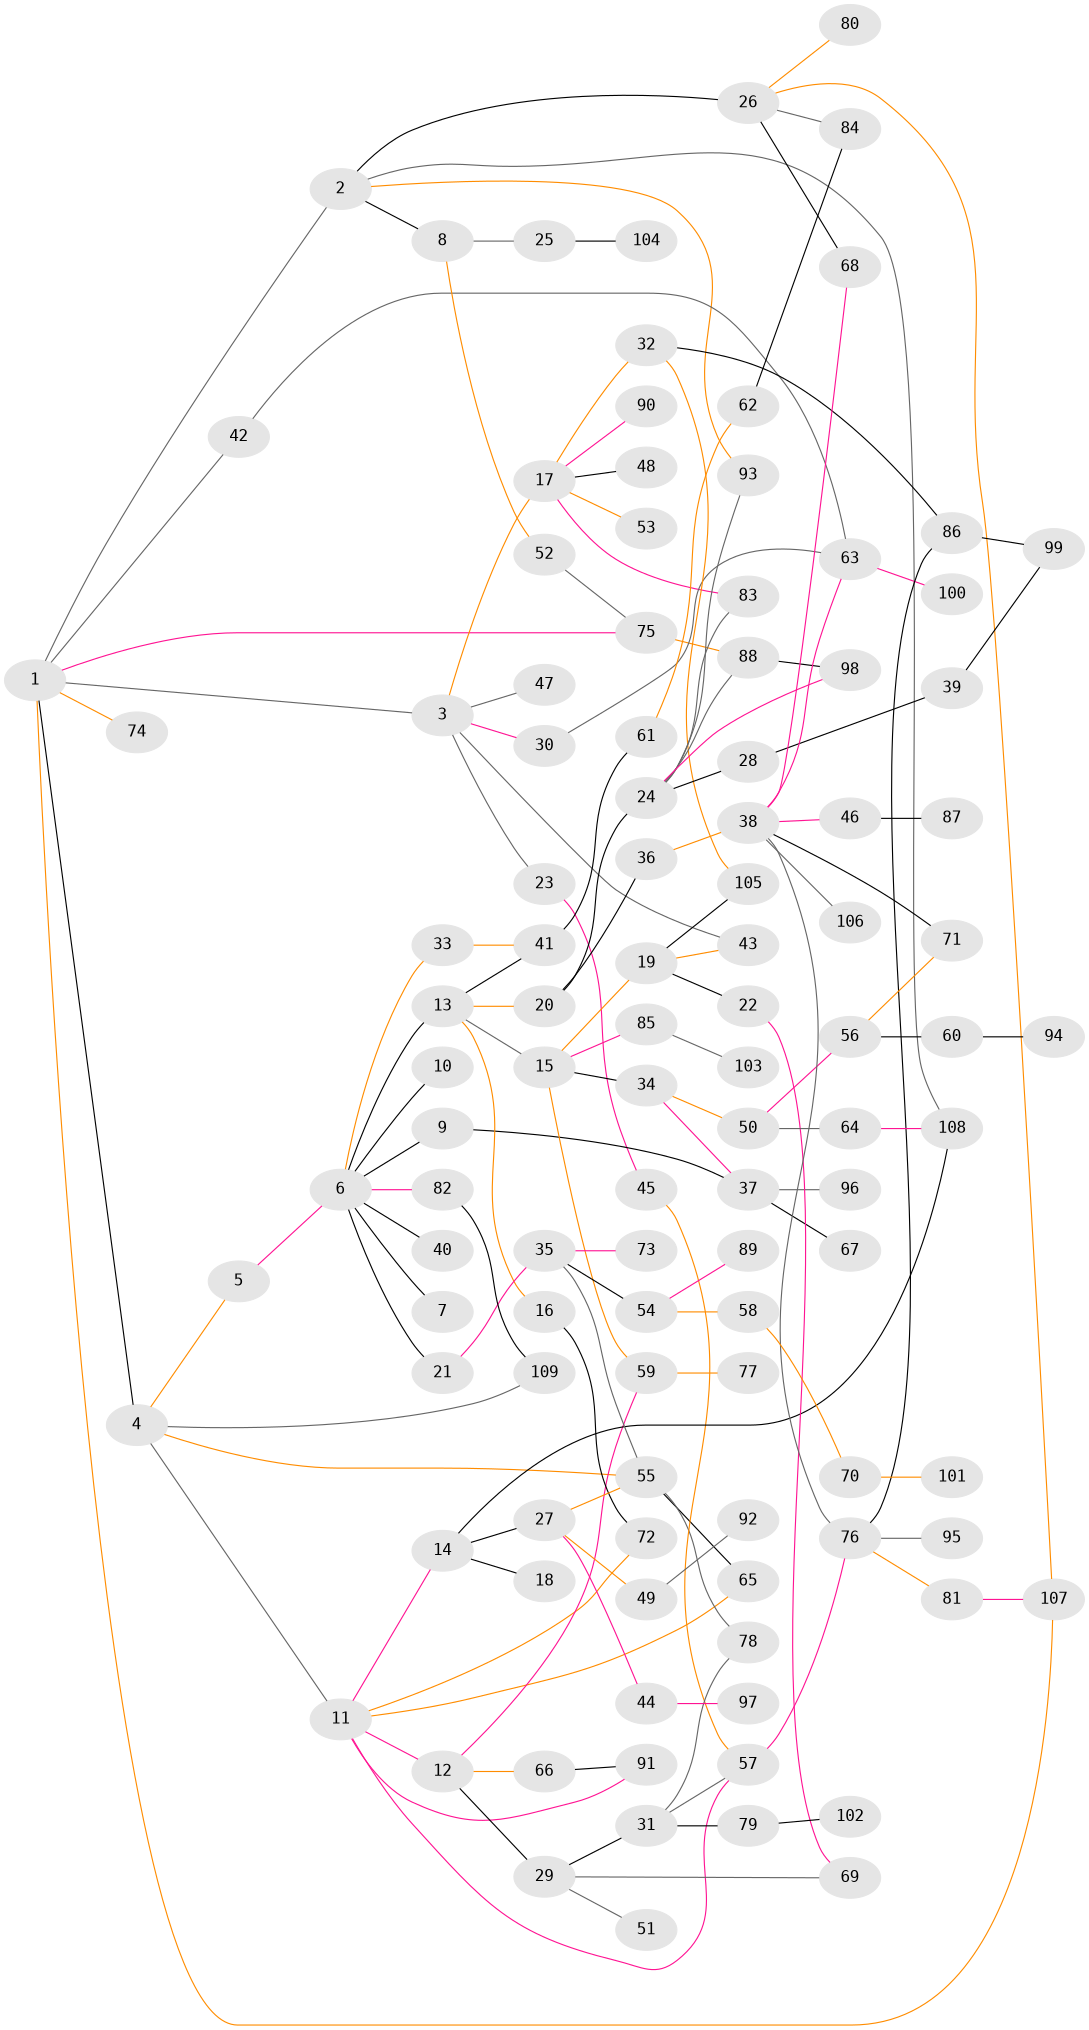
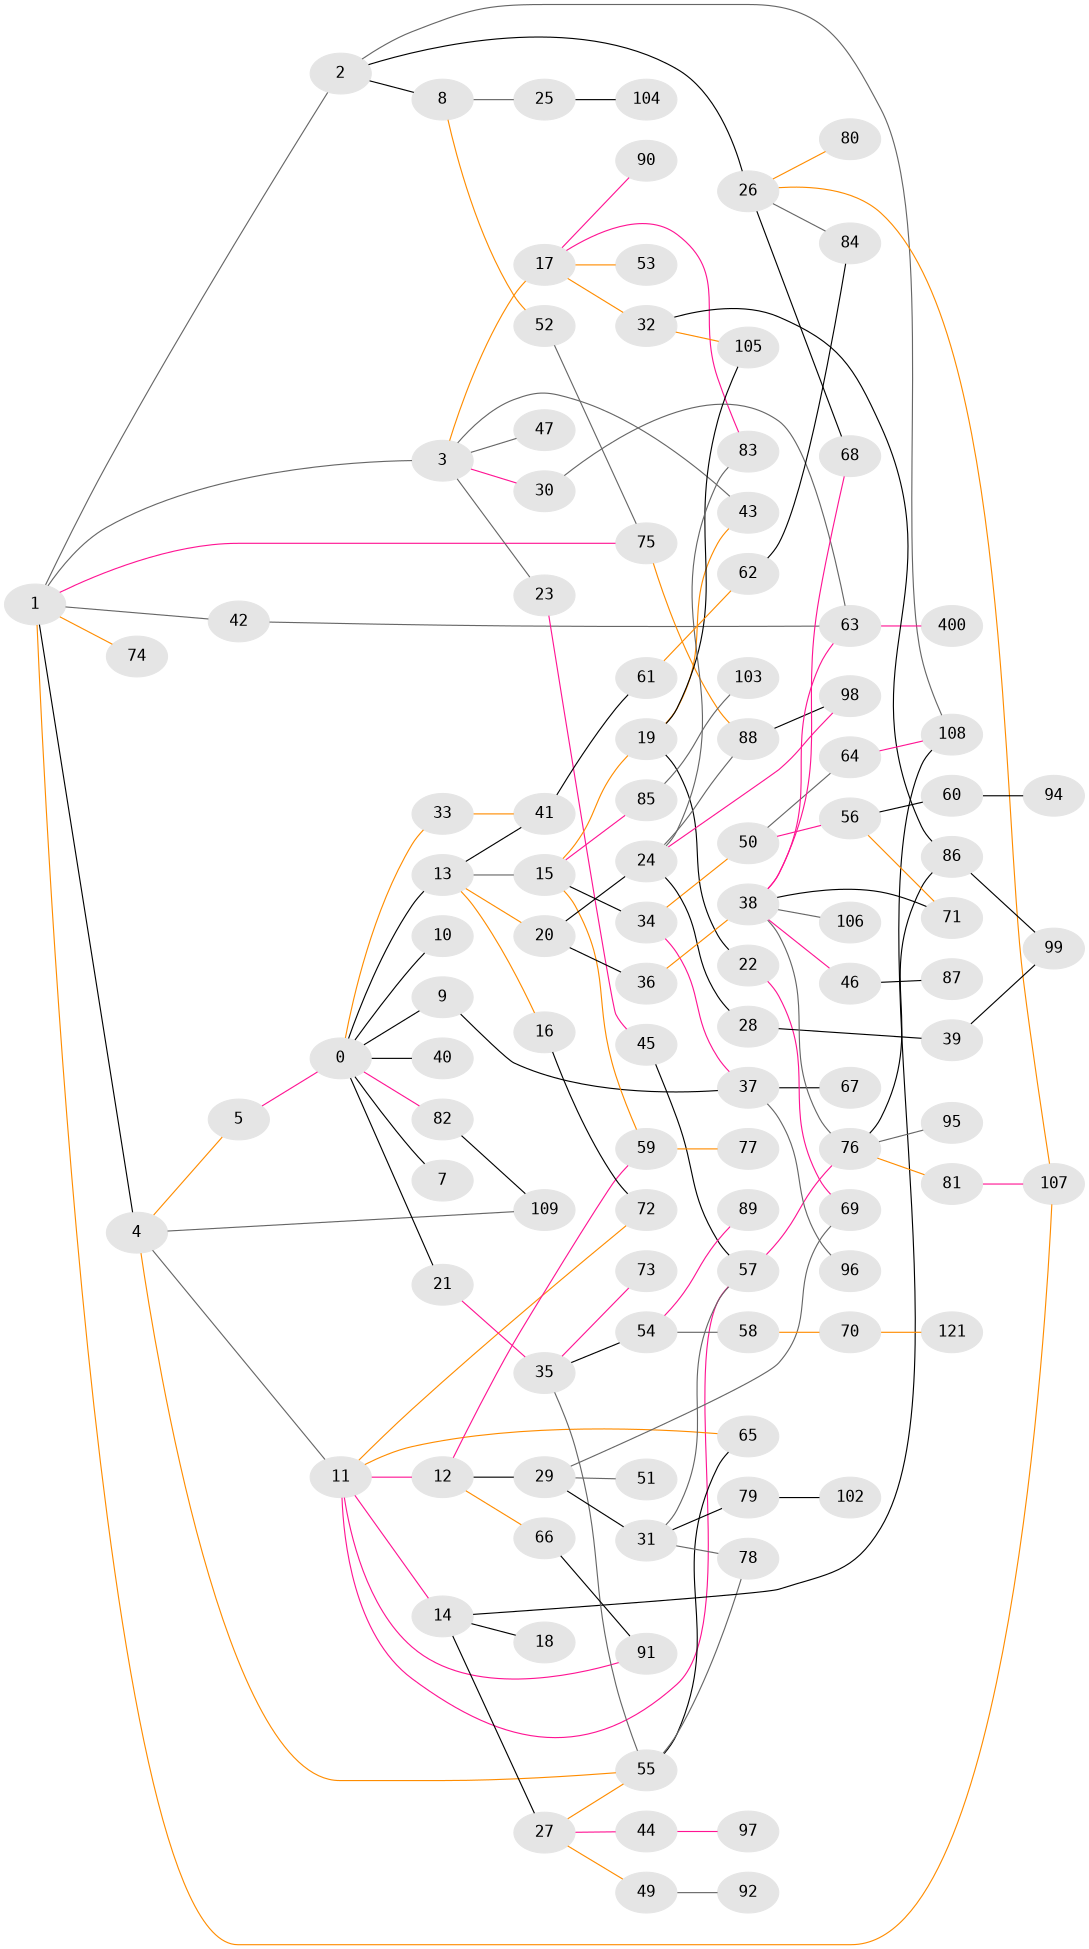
  graph {
    fontname="DejaVu Sans Mono"
    rankdir=LR
    node [color=gray90 fontname="DejaVu Sans Mono" style=filled]
    edge [color=black fontname="DejaVu Sans Mono"]
    1
    2
    3
    4
    42
    74
    75
    107
    8
    26
-   93
    108
    17
    23
    30
    43
    47
    5
    11
    55
    109
    63
    88
    25
    52
    68
    80
    84
    32
-   48
    53
    83
    90
    45
-   6
+   6 [label=0]
    12
    14
    57
    65
    72
    91
    78
    7
    9
    10
    13
    21
    33
    40
    82
    37
    15
    16
    20
    41
    35
    104
    67
    96
    29
    59
    66
    18
    27
    76
    69
    31
    51
    77
    19
    34
    85
    24
    36
    61
    44
    49
    22
    105
    50
    103
    86
    28
    98
    38
    54
    73
    39
    97
    92
    99
    79
-   100
+   100 [label=400]
    102
    56
    64
    58
    89
    46
    71
    106
    87
    81
    95
    62
    60
    70
    94
-   101
+   101 [label=121]
    1 -- 2 [color=gray40]
    1 -- 3 [color=gray40]
    1 -- 4
    1 -- 42 [color=gray40]
    1 -- 74 [color=darkorange]
    1 -- 75 [color=deeppink]
    1 -- 107 [color=darkorange]
    2 -- 8
    2 -- 26
-   2 -- 93 [color=darkorange]
    2 -- 108 [color=gray40]
    3 -- 17 [color=darkorange]
    3 -- 23 [color=gray40]
    3 -- 30 [color=deeppink]
    3 -- 43 [color=gray40]
    3 -- 47 [color=gray40]
    4 -- 5 [color=darkorange]
    4 -- 11 [color=gray40]
    4 -- 55 [color=darkorange]
    4 -- 109 [color=gray40]
    42 -- 63 [color=gray40]
    75 -- 88 [color=darkorange]
    8 -- 25 [color=gray40]
    8 -- 52 [color=darkorange]
    26 -- 107 [color=darkorange]
    26 -- 68
    26 -- 80 [color=darkorange]
    26 -- 84 [color=gray40]
    17 -- 32 [color=darkorange]
-   17 -- 48
    17 -- 53 [color=darkorange]
    17 -- 83 [color=deeppink]
    17 -- 90 [color=deeppink]
    23 -- 45 [color=deeppink]
    30 -- 63 [color=gray40]
    5 -- 6 [color=deeppink]
    11 -- 12 [color=deeppink]
    11 -- 14 [color=deeppink]
    11 -- 57 [color=deeppink]
    11 -- 65 [color=darkorange]
    11 -- 72 [color=darkorange]
    11 -- 91 [color=deeppink]
    55 -- 65
    55 -- 78 [color=gray40]
    63 -- 100 [color=deeppink]
    88 -- 98
    25 -- 104
    52 -- 75 [color=gray40]
    32 -- 105 [color=darkorange]
    32 -- 86
-   45 -- 57 [color=darkorange]
+   45 -- 57
    6 -- 7
    6 -- 9
    6 -- 10
    6 -- 13
    6 -- 21
    6 -- 33 [color=darkorange]
    6 -- 40
    6 -- 82 [color=deeppink]
    12 -- 29
    12 -- 59 [color=deeppink]
    12 -- 66 [color=darkorange]
    14 -- 108
    14 -- 18
    14 -- 27
    57 -- 76 [color=deeppink]
    9 -- 37
    13 -- 15 [color=gray40]
    13 -- 16 [color=darkorange]
    13 -- 20 [color=darkorange]
    13 -- 41
    21 -- 35 [color=deeppink]
    33 -- 41 [color=darkorange]
    82 -- 109
    37 -- 67
    37 -- 96 [color=gray40]
    15 -- 59 [color=darkorange]
    15 -- 19 [color=darkorange]
    15 -- 34
    15 -- 85 [color=deeppink]
    16 -- 72
    20 -- 24
    20 -- 36
    41 -- 61
    35 -- 55 [color=gray40]
    35 -- 54
    35 -- 73 [color=deeppink]
    29 -- 69 [color=gray40]
    29 -- 31
    29 -- 51 [color=gray40]
    59 -- 77 [color=darkorange]
    66 -- 91
    27 -- 55 [color=darkorange]
    27 -- 44 [color=deeppink]
    27 -- 49 [color=darkorange]
    76 -- 86
    76 -- 81 [color=darkorange]
    76 -- 95 [color=gray40]
    31 -- 57 [color=gray40]
    31 -- 78 [color=gray40]
    31 -- 79
    19 -- 43 [color=darkorange]
    19 -- 22
    19 -- 105
    34 -- 37 [color=deeppink]
    34 -- 50 [color=darkorange]
    85 -- 103 [color=gray40]
-   24 -- 93 [color=gray40]
    24 -- 88 [color=gray40]
    24 -- 83 [color=gray40]
    24 -- 28
    24 -- 98 [color=deeppink]
    36 -- 38 [color=darkorange]
    61 -- 62 [color=darkorange]
    44 -- 97 [color=deeppink]
    49 -- 92 [color=gray40]
    22 -- 69 [color=deeppink]
    50 -- 56 [color=deeppink]
    50 -- 64 [color=gray40]
    86 -- 99
    28 -- 39
    38 -- 63 [color=deeppink]
    38 -- 68 [color=deeppink]
    38 -- 76 [color=gray40]
    38 -- 46 [color=deeppink]
    38 -- 71
    38 -- 106 [color=gray40]
-   54 -- 58 [color=darkorange]
+   54 -- 58 [color=gray40]
    54 -- 89 [color=deeppink]
    39 -- 99
    79 -- 102
    56 -- 71 [color=darkorange]
    56 -- 60
    64 -- 108 [color=deeppink]
    58 -- 70 [color=darkorange]
    46 -- 87
    81 -- 107 [color=deeppink]
    62 -- 84
    60 -- 94
    70 -- 101 [color=darkorange]
  }
